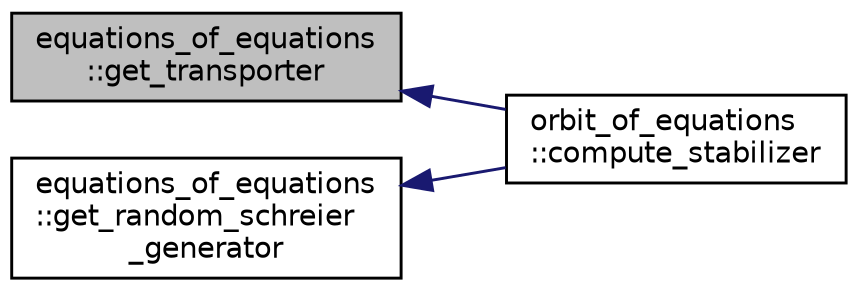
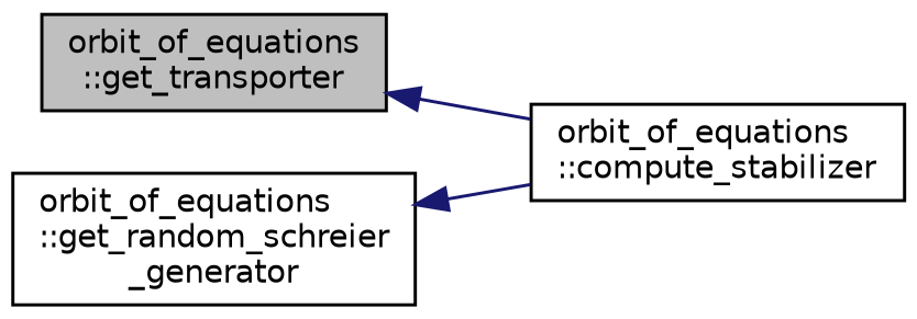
  digraph {
    rankdir=LR
    node [color=black fillcolor=white fontname=Helvetica fontsize=10 shape=record style=filled]
    edge [color=midnightblue dir=back fontname=Helvetica fontsize=10 labelfontname=Helvetica labelfontsize=10 style=solid]
-   n1 [fillcolor=grey75 fontcolor=black height=0.2 label="equations_of_equations\l::get_transporter" width=0.4]
+   n1 [fillcolor=grey75 fontcolor=black height=0.2 label="orbit_of_equations\l::get_transporter" width=0.4]
    n2 [height=0.2 label="orbit_of_equations\l::compute_stabilizer" width=0.4]
-   n3 [height=0.2 label="equations_of_equations\l::get_random_schreier\l_generator" width=0.4]
+   n3 [height=0.2 label="orbit_of_equations\l::get_random_schreier\l_generator" width=0.4]
    n1 -> n2
    n3 -> n2
  }
